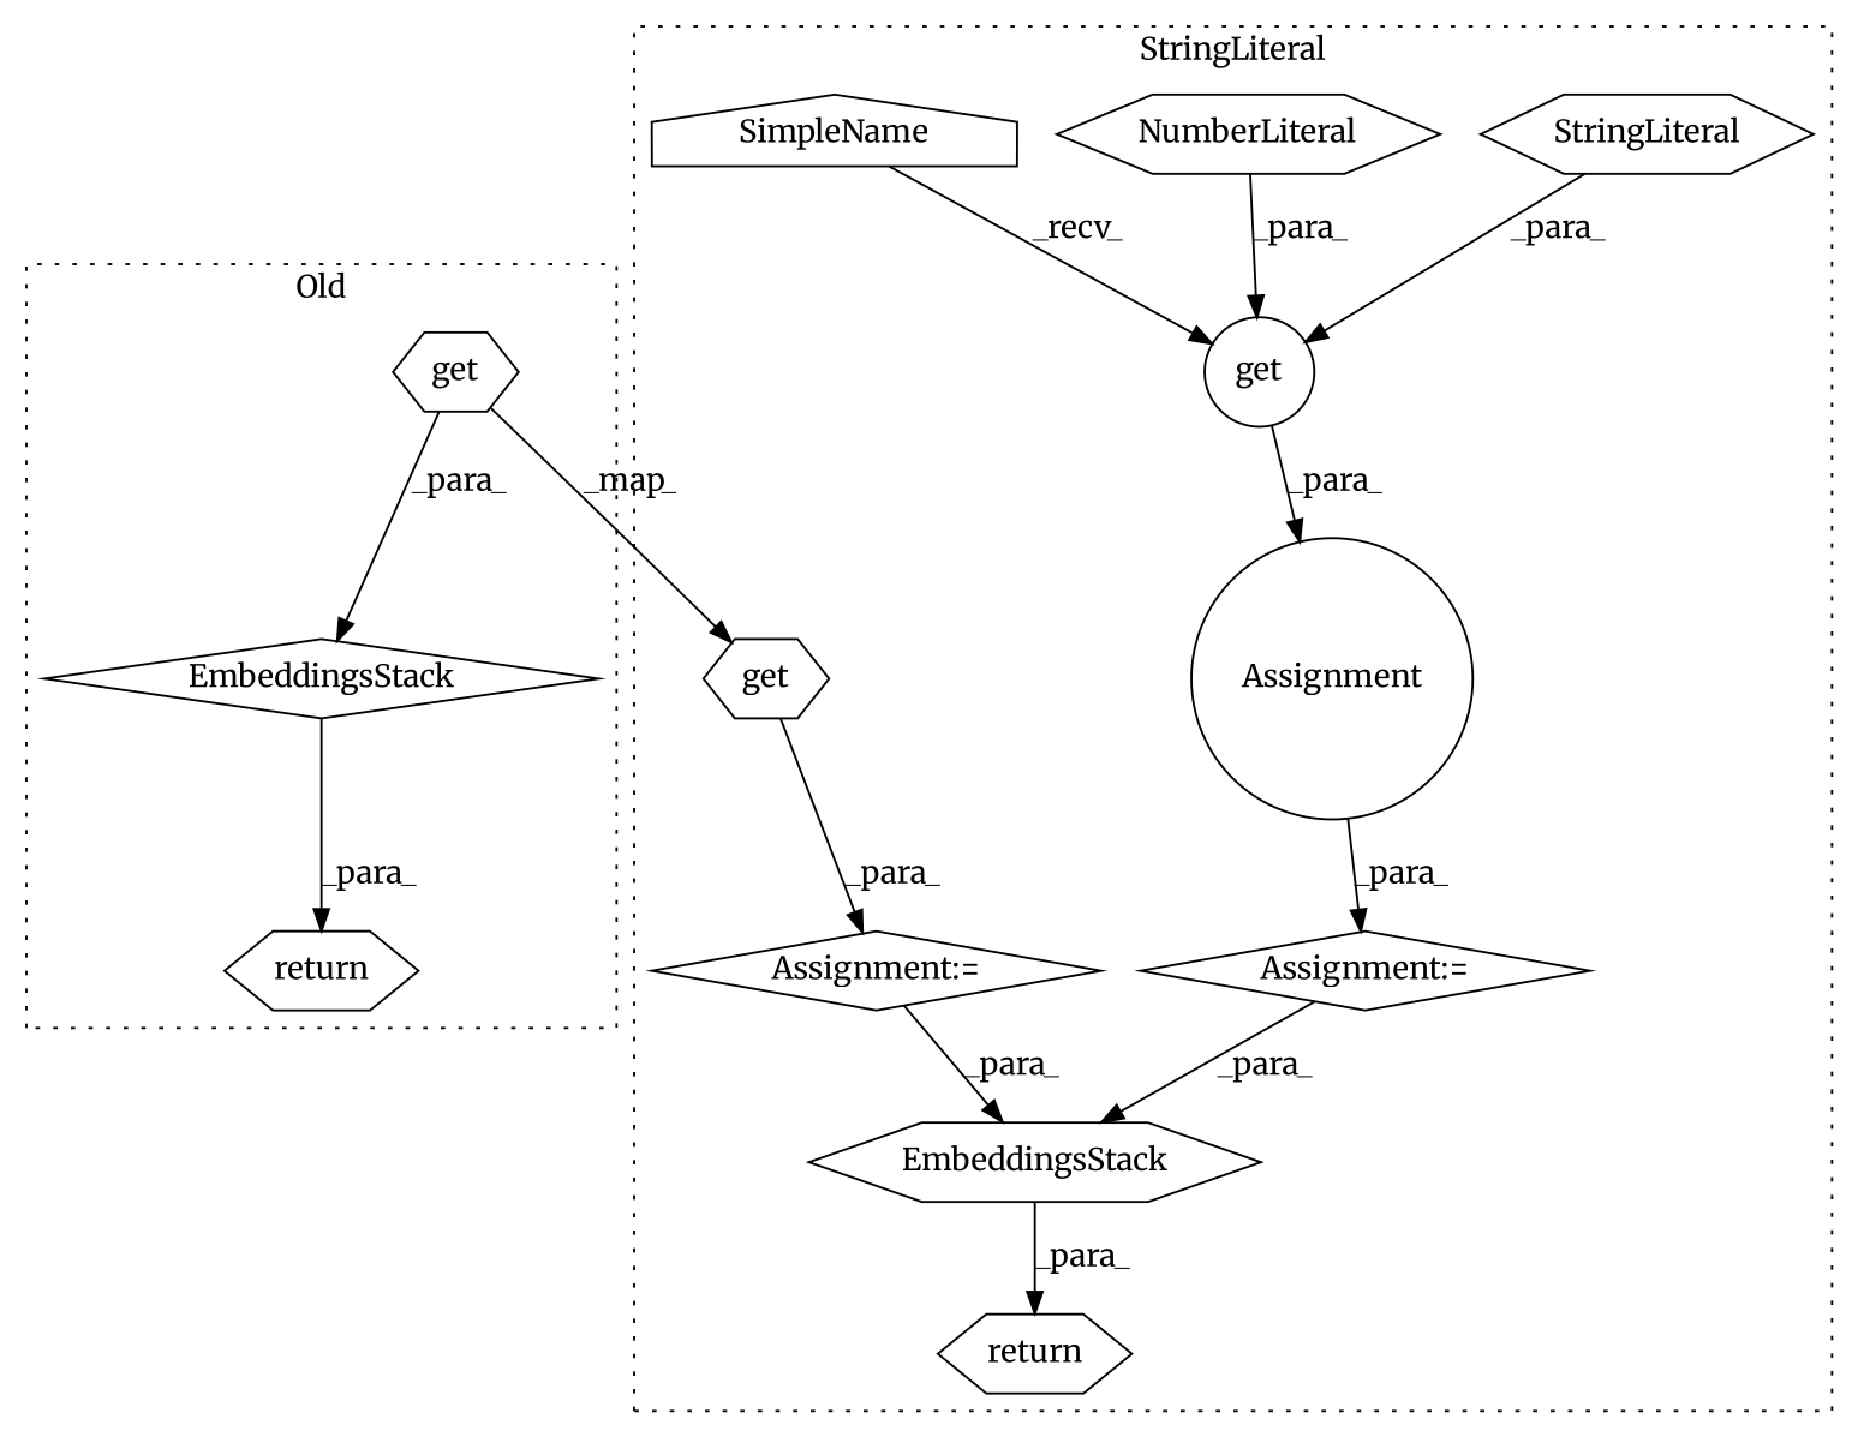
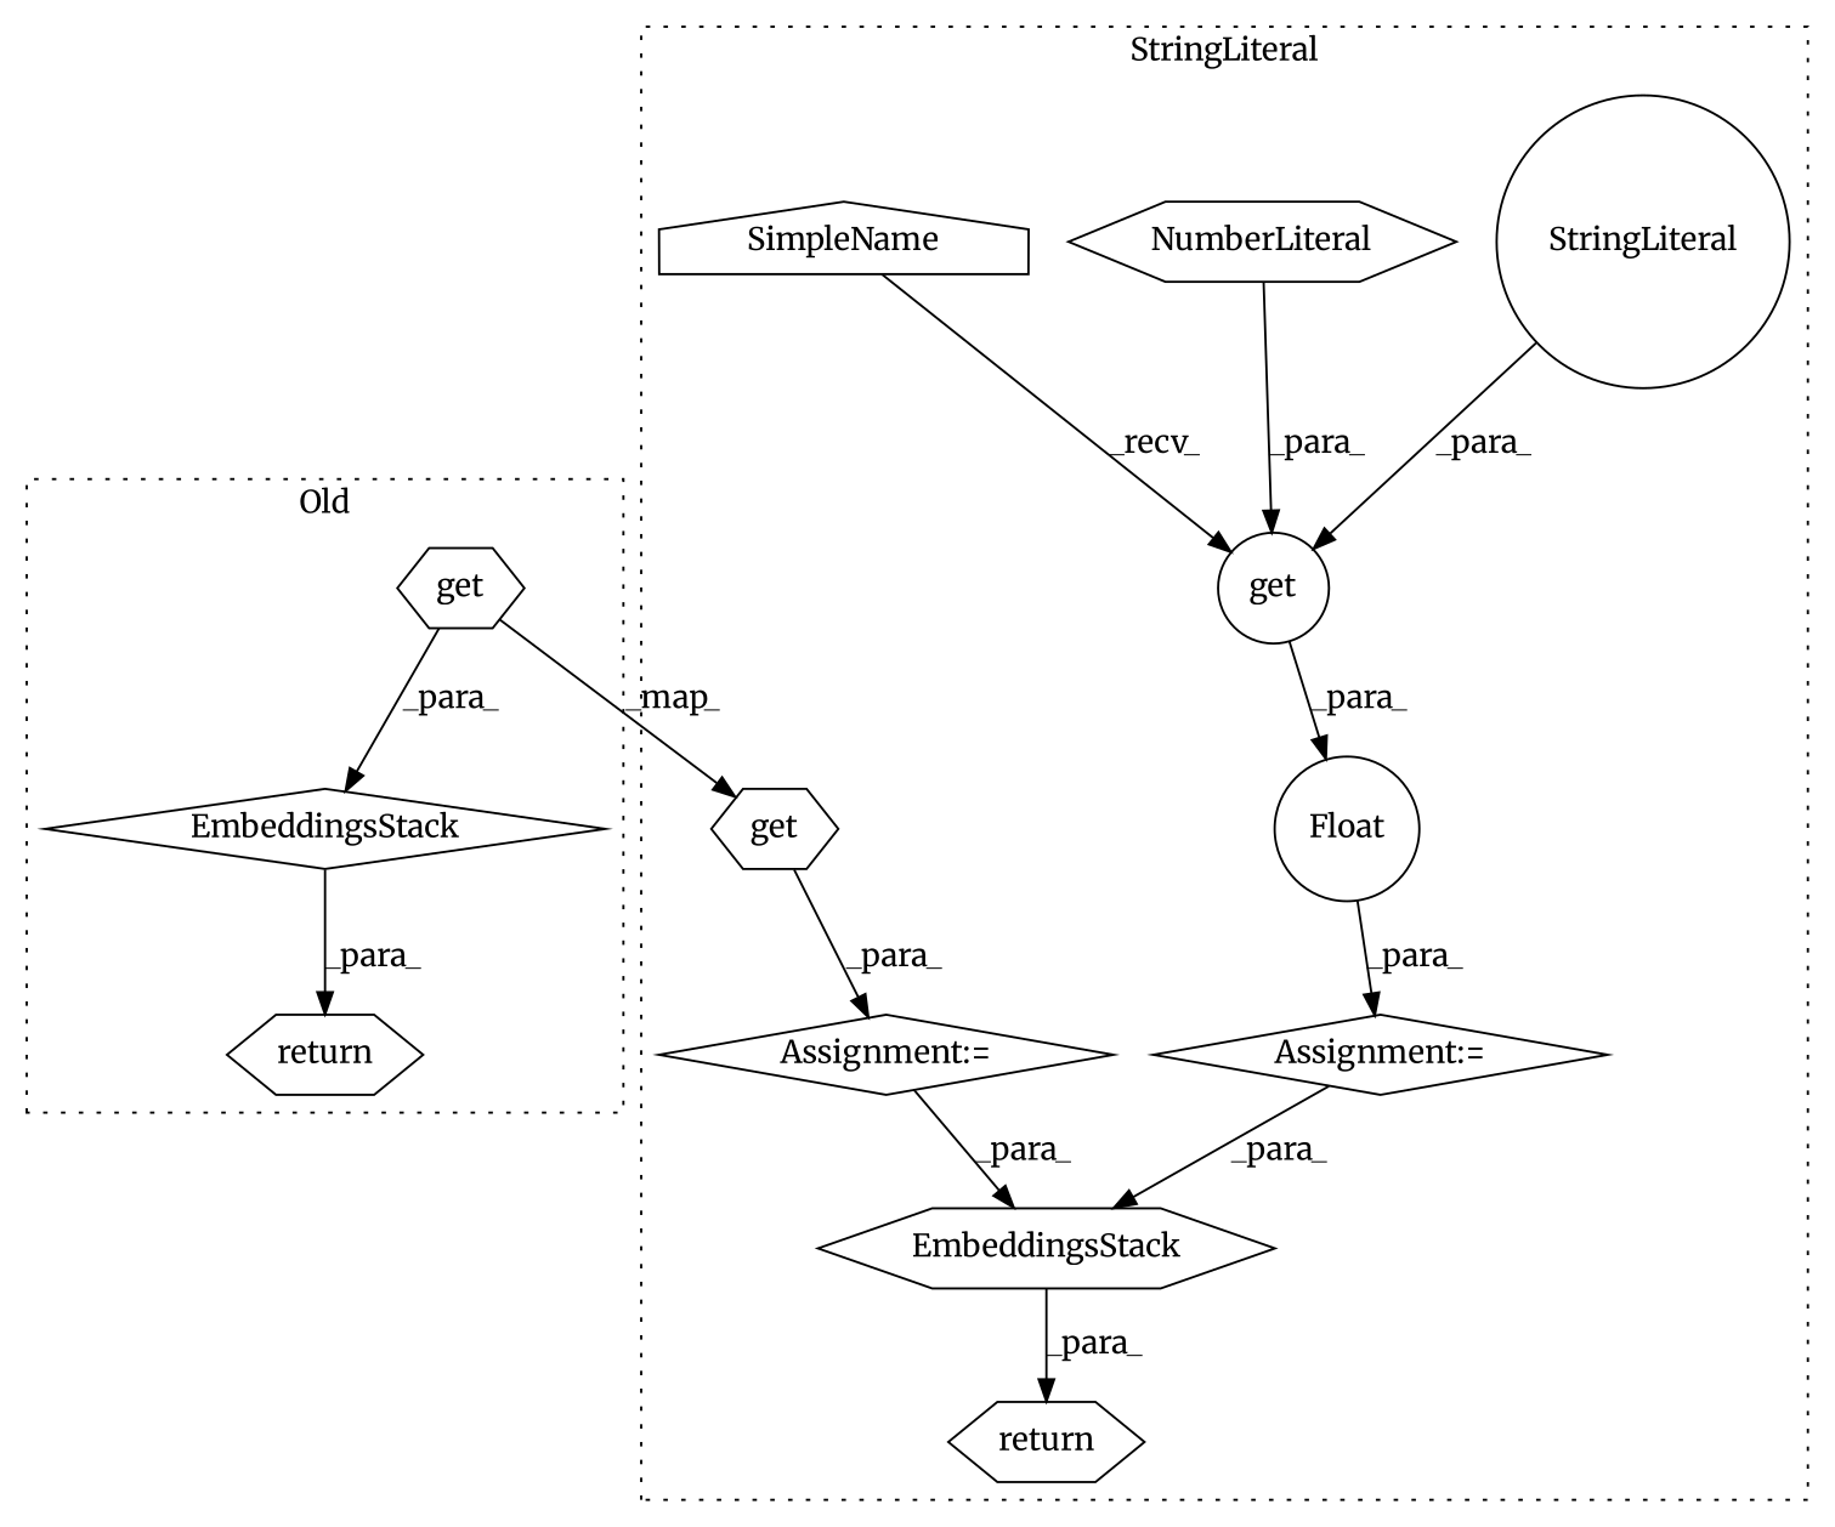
  digraph {
    fontname=Merriweather
    node [a=32 fontname=Merriweather l="4,1" shape=hexagon]
    edge [fontname=Merriweather]
    n1 [l="16,1" label=EmbeddingsStack s="12912,12982" shape=diamond]
    n2 [label=get s="12946,12981"]
    n3 [a=41 l=7 label=return s=12905]
    n4 [label=get s="13742,13770" shape=circle]
    n5 [l="16,1" label=EmbeddingsStack s="13825,13885"]
    n6 [label=get s="13668,13703"]
    n7 [a=7 l=1 label="Assignment:=" s=13660 shape=diamond]
    n8 [a=7 l=1 label="Assignment:=" s=13728 shape=diamond]
-   n9 [a=45 l=20 label=StringLiteral s=13746]
+   n9 [a=45 l=20 label=StringLiteral s=13746 shape=circle]
    n10 [a=41 l=7 label=return s=13818]
-   n11 [l="6,1" label=Assignment s="13729,13771" shape=circle]
+   n11 [l="6,1" label=Float s="13729,13771" shape=circle]
    n12 [a=34 l=3 label=NumberLiteral s=13767]
    n13 [a=42 l=6 label=SimpleName s=13735 shape=house]
    subgraph cluster_1 {
      label=Old
      style=dotted
      n1
      n2
      n3
    }
    subgraph cluster_2 {
      label=StringLiteral
      style=dotted
      n4
      n5
      n6
      n7
      n8
      n9
      n10
      n11
      n12
      n13
    }
    n1 -> n3 [label=_para_]
    n2 -> n1 [label=_para_]
    n2 -> n6 [label=_map_]
    n4 -> n11 [label=_para_]
    n5 -> n10 [label=_para_]
    n6 -> n7 [label=_para_]
    n7 -> n5 [label=_para_]
    n8 -> n5 [label=_para_]
    n9 -> n4 [label=_para_]
    n11 -> n8 [label=_para_]
    n12 -> n4 [label=_para_]
    n13 -> n4 [label=_recv_]
  }
